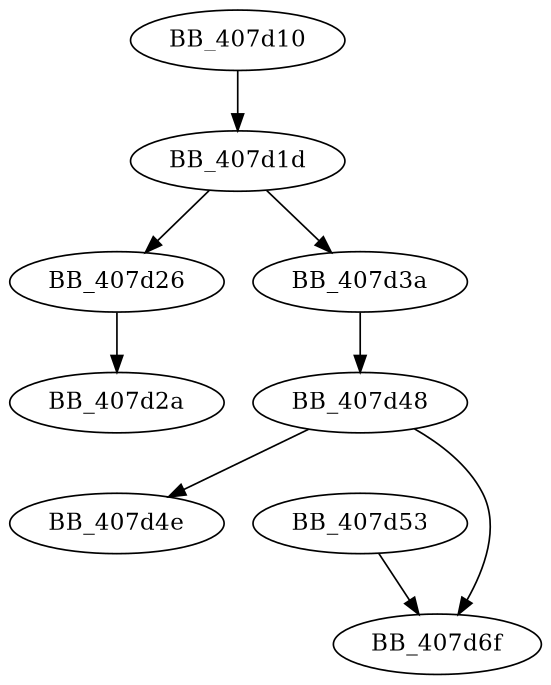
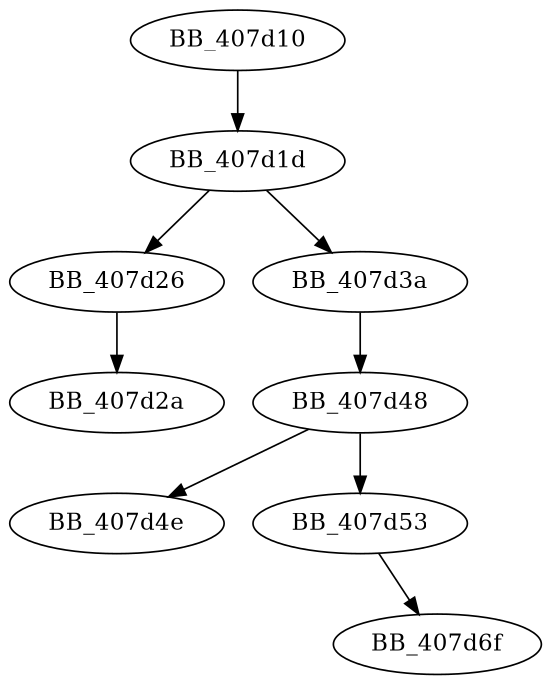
  digraph {
    BB_407d10
    BB_407d1d
    BB_407d26
    BB_407d3a
    BB_407d2a
    BB_407d48
    BB_407d4e
    BB_407d53
    BB_407d6f
    BB_407d10 -> BB_407d1d
    BB_407d1d -> BB_407d26
    BB_407d1d -> BB_407d3a
    BB_407d26 -> BB_407d2a
    BB_407d3a -> BB_407d48
    BB_407d48 -> BB_407d4e
-   BB_407d48 -> BB_407d6f
+   BB_407d48 -> BB_407d53
    BB_407d53 -> BB_407d6f
  }
